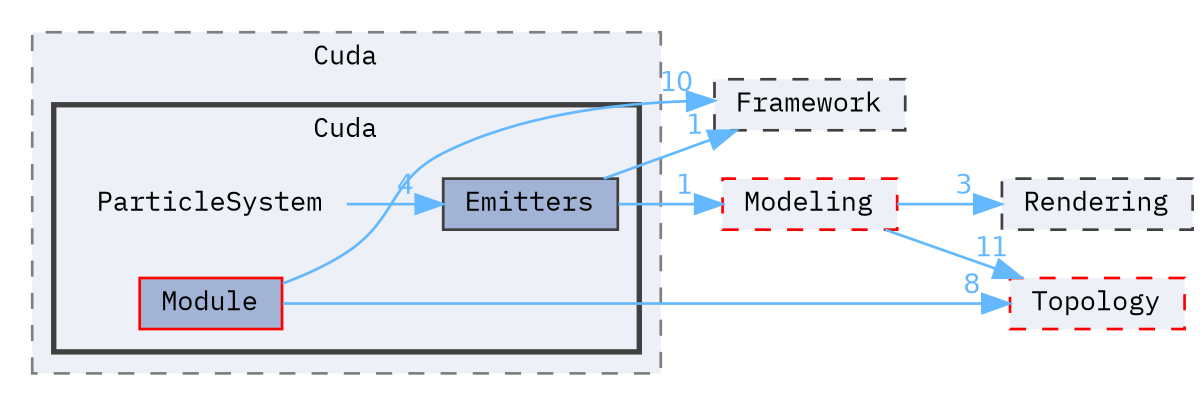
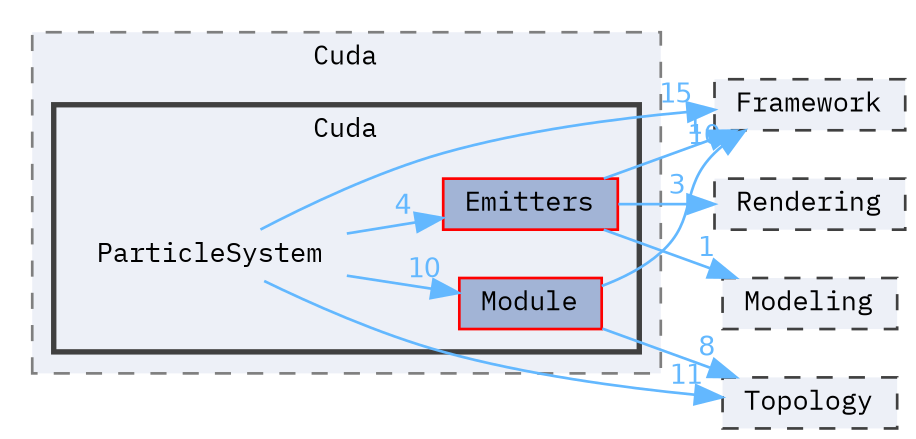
  digraph {
    compound=true
    fontname="IBM Plex Mono"
    rankdir=LR
    node [fontname="IBM Plex Mono" fontsize=10 shape=box color=grey25 fillcolor="#edf0f7" style="filled,dashed"]
    edge [color=steelblue1 fontcolor=steelblue1 fontname="IBM Plex Mono" fontsize=10 headlabel=10 labeldistance=1.5 labelfontname=Helvetica labelfontsize=10]
    n1 [height=0.2 label=ParticleSystem shape=plaintext width=0.4 color="" fillcolor="" style=""]
-   n2 [fillcolor="#a2b4d6" height=0.2 label=Emitters style=filled width=0.4]
+   n2 [color=red fillcolor="#a2b4d6" height=0.2 label=Emitters style=filled width=0.4]
    n3 [color=red fillcolor="#a2b4d6" height=0.2 label=Module style=filled width=0.4]
    n4 [height=0.2 label=Framework width=0.4]
-   n5 [color=red height=0.2 label=Topology width=0.4]
+   n5 [height=0.2 label=Topology width=0.4]
    n6 [height=0.2 label=Rendering width=0.4]
-   n7 [color=red height=0.2 label=Modeling width=0.4]
+   n7 [height=0.2 label=Modeling width=0.4]
    subgraph cluster_1 {
      bgcolor="#edf0f7"
      fontsize=10
      label=Cuda
      pencolor=grey50
      style="filled,dashed"
      subgraph cluster_2 {
        bgcolor="#edf0f7"
        fontsize=10
        label=Cuda
        pencolor=grey25
        style="filled,bold"
        n1
        n2
        n3
      }
    }
    n1 -> n2 [headlabel=4]
-   n7 -> n5 [headlabel=11]
+   n1 -> n3
+   n1 -> n4 [headlabel=15]
+   n1 -> n5 [headlabel=11]
    n2 -> n4 [headlabel=1]
-   n7 -> n6 [headlabel=3]
+   n2 -> n6 [headlabel=3]
    n2 -> n7 [headlabel=1]
    n3 -> n4
    n3 -> n5 [headlabel=8]
  }
